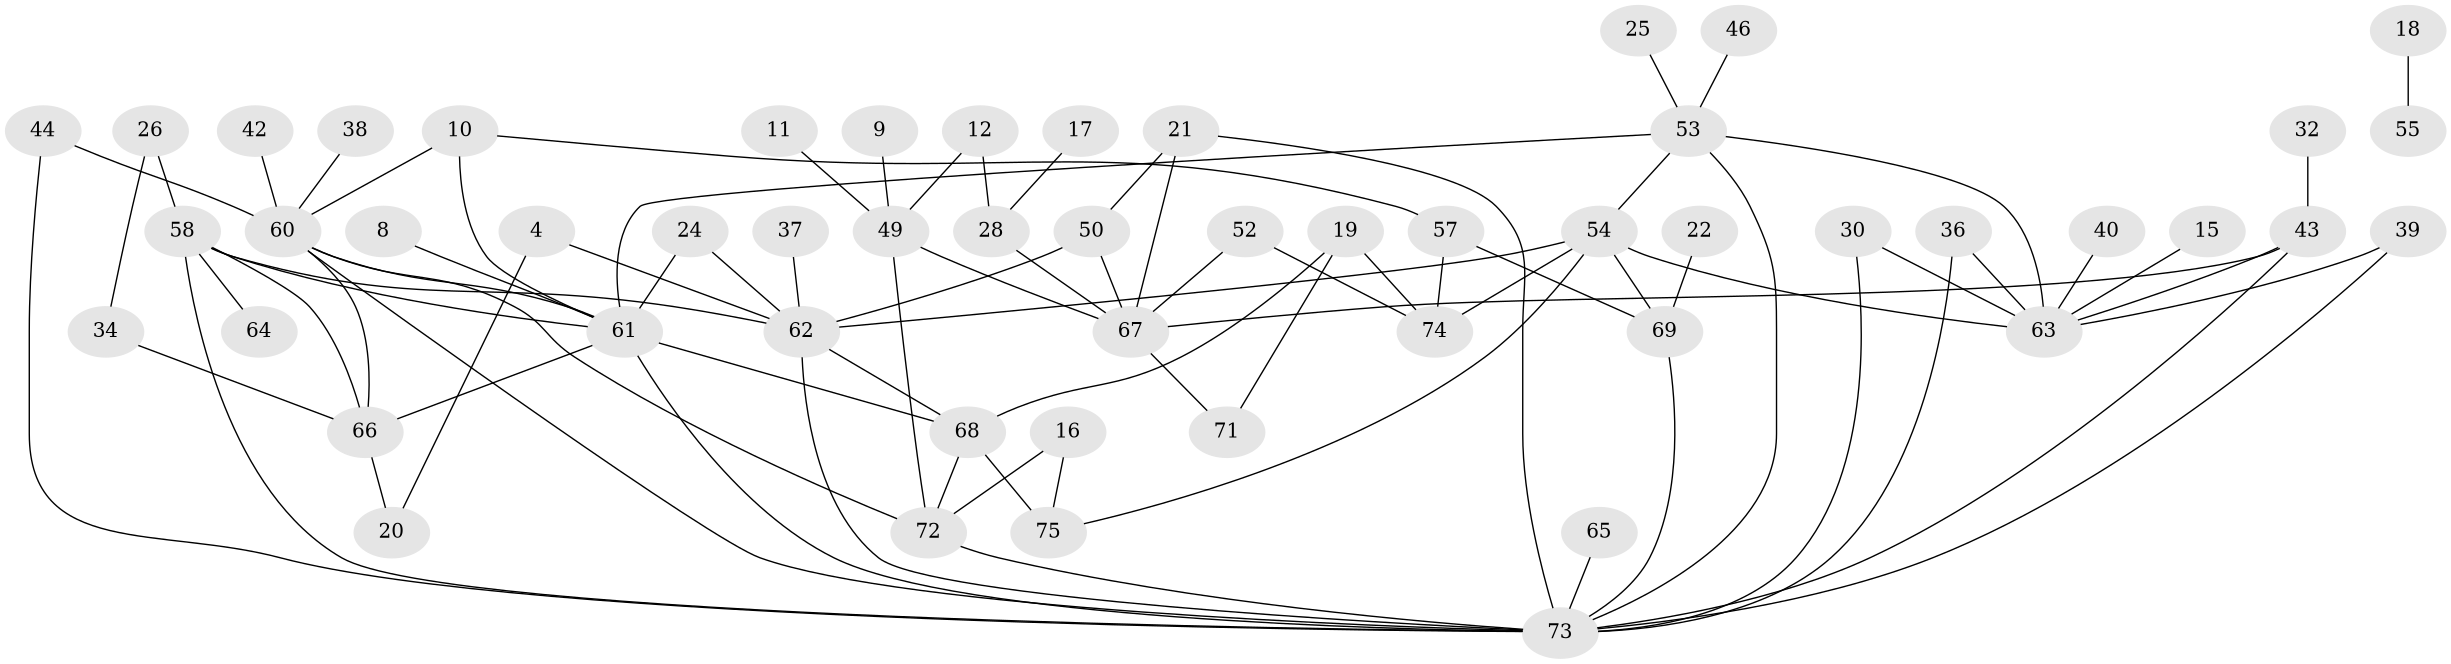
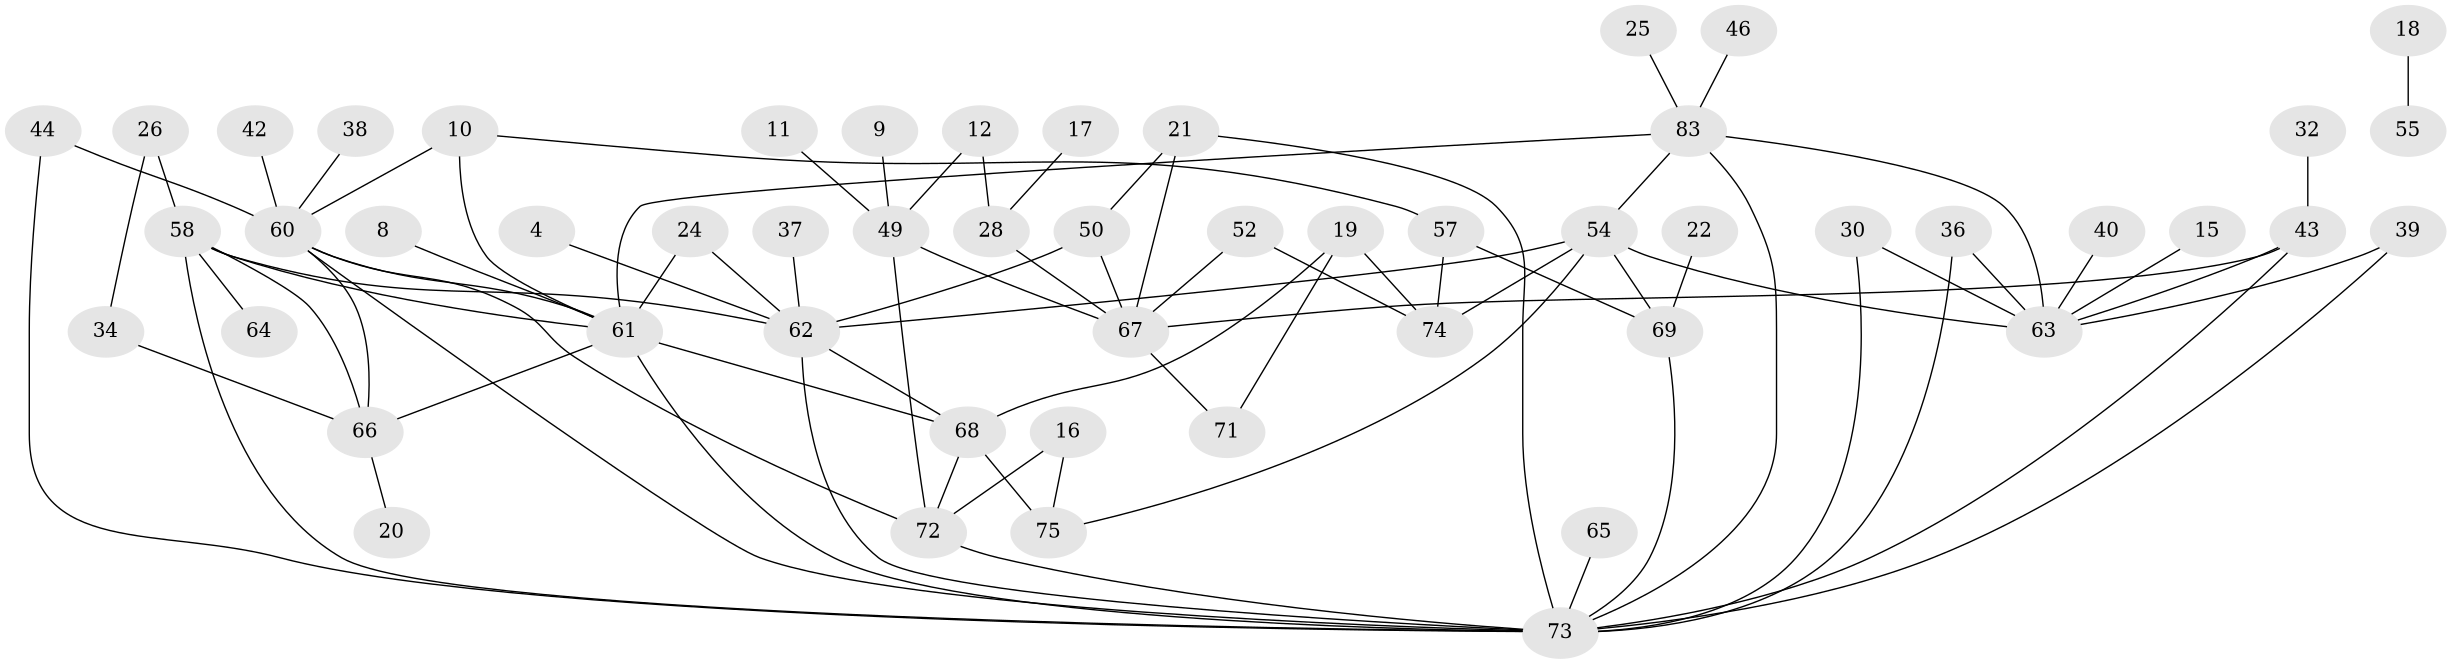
  graph {
    node [color=gray90 style=filled]
    edge [weight=1.0]
    4
    62
    n3 [label=20]
    68
    73
    66
    8
    61
    9
    49
    72
    67
    10
    57
    60
    74
    69
    11
    12
    28
    15
    63
    16
    75
    17
    18
    55
    19
    71
    21
    50
    22
    24
    25
-   53
+   53 [label=83]
    54
    n37 [label=34]
    26
    n39 [label=58]
    64
    30
    32
    43
    36
    37
    38
    39
    40
    42
    44
    46
    52
    65
    4 -- 62
-   4 -- n3
    62 -- 68
    62 -- 73
    68 -- 72
    68 -- 75 [weight=2.0]
    66 -- n3
    8 -- 61
    61 -- 68
    61 -- 73
    61 -- 66
    9 -- 49
    49 -- 72 [weight=2.0]
    49 -- 67
    72 -- 73
    67 -- 71
    10 -- 61
    10 -- 57
    10 -- 60
    57 -- 74
    57 -- 69
    60 -- 73
    60 -- 66
    60 -- 61
    60 -- 72
    69 -- 73
    11 -- 49
    12 -- 49
    12 -- 28
    28 -- 67
    15 -- 63
    16 -- 72
    16 -- 75
    17 -- 28
    18 -- 55
    19 -- 68
    19 -- 74
    19 -- 71
    21 -- 73
    21 -- 67
    21 -- 50
    50 -- 62
    50 -- 67 [weight=2.0]
    22 -- 69
    24 -- 62
    24 -- 61
    25 -- 53
    53 -- 73
    53 -- 61
    53 -- 63
    53 -- 54
    54 -- 62
    54 -- 74
    54 -- 69
    54 -- 63
    54 -- 75
    n37 -- 66
    26 -- n37
    26 -- n39
    n39 -- 62
    n39 -- 73
    n39 -- 66
    n39 -- 61
    n39 -- 64
    30 -- 73
    30 -- 63
    32 -- 43
    43 -- 73
    43 -- 67
    43 -- 63
    36 -- 73
    36 -- 63
    37 -- 62
    38 -- 60
    39 -- 73
    39 -- 63
    40 -- 63
    42 -- 60
    44 -- 73
    44 -- 60
    46 -- 53
    52 -- 67
    52 -- 74
    65 -- 73
  }
